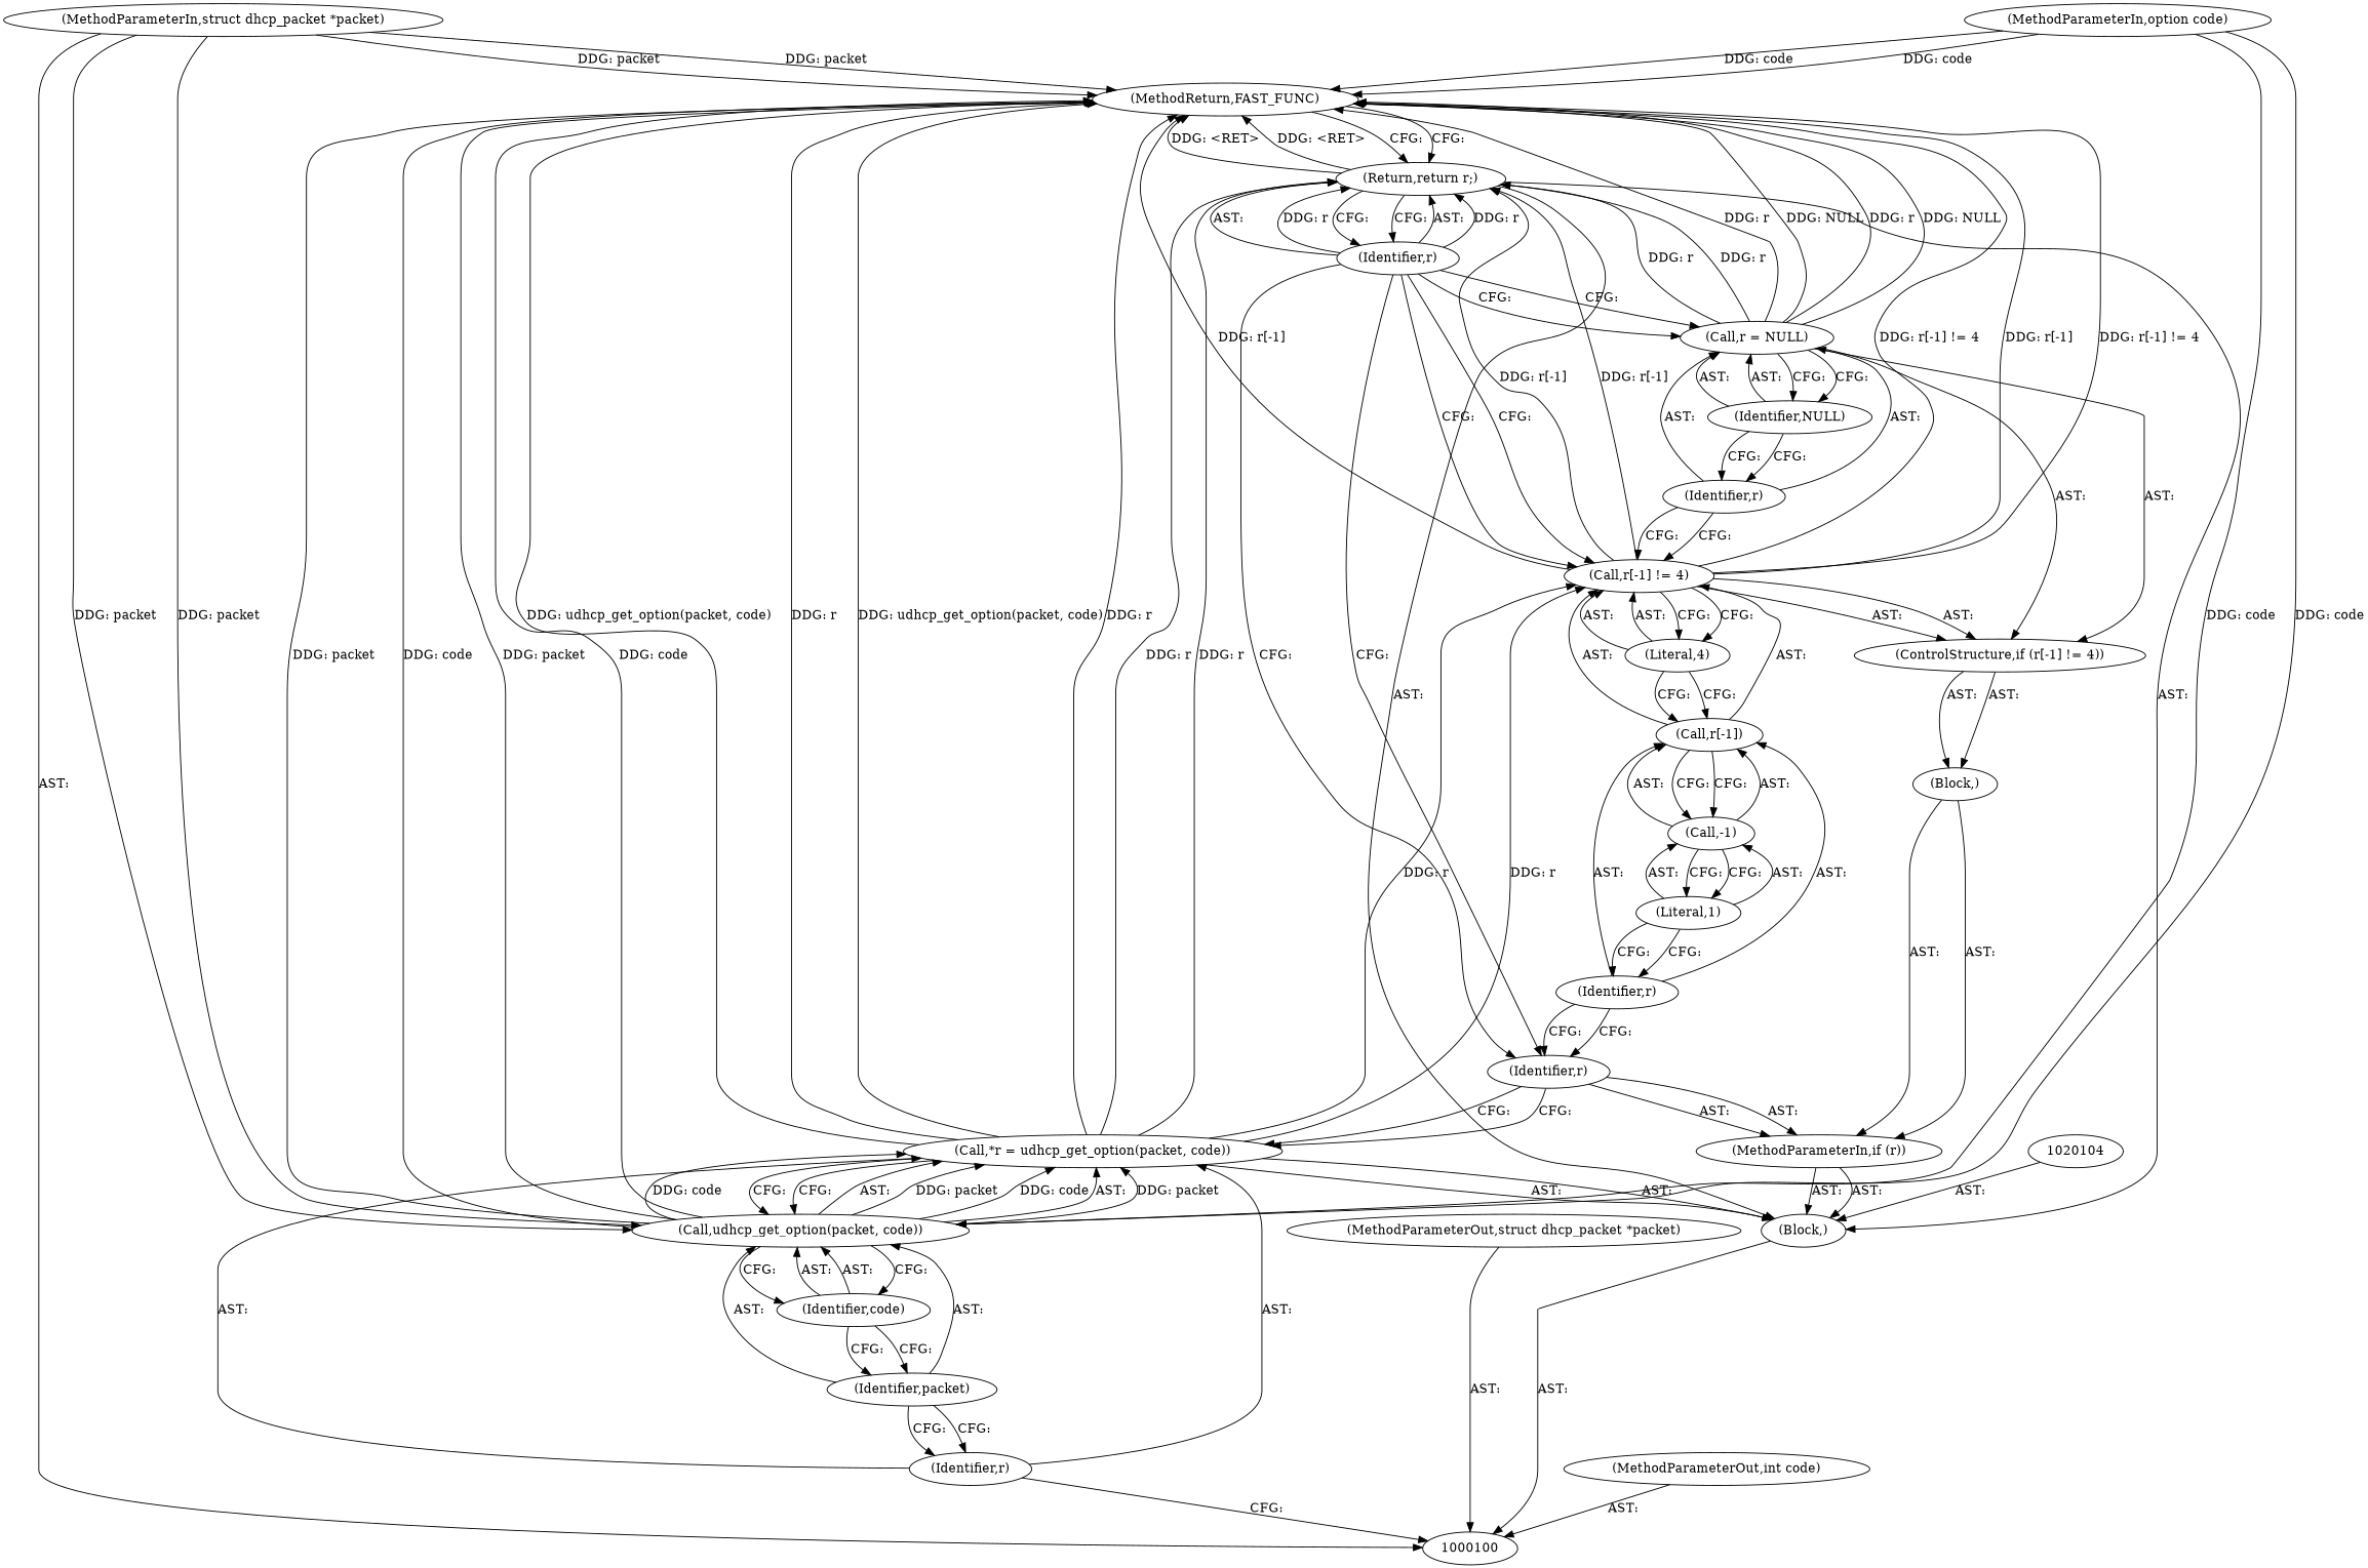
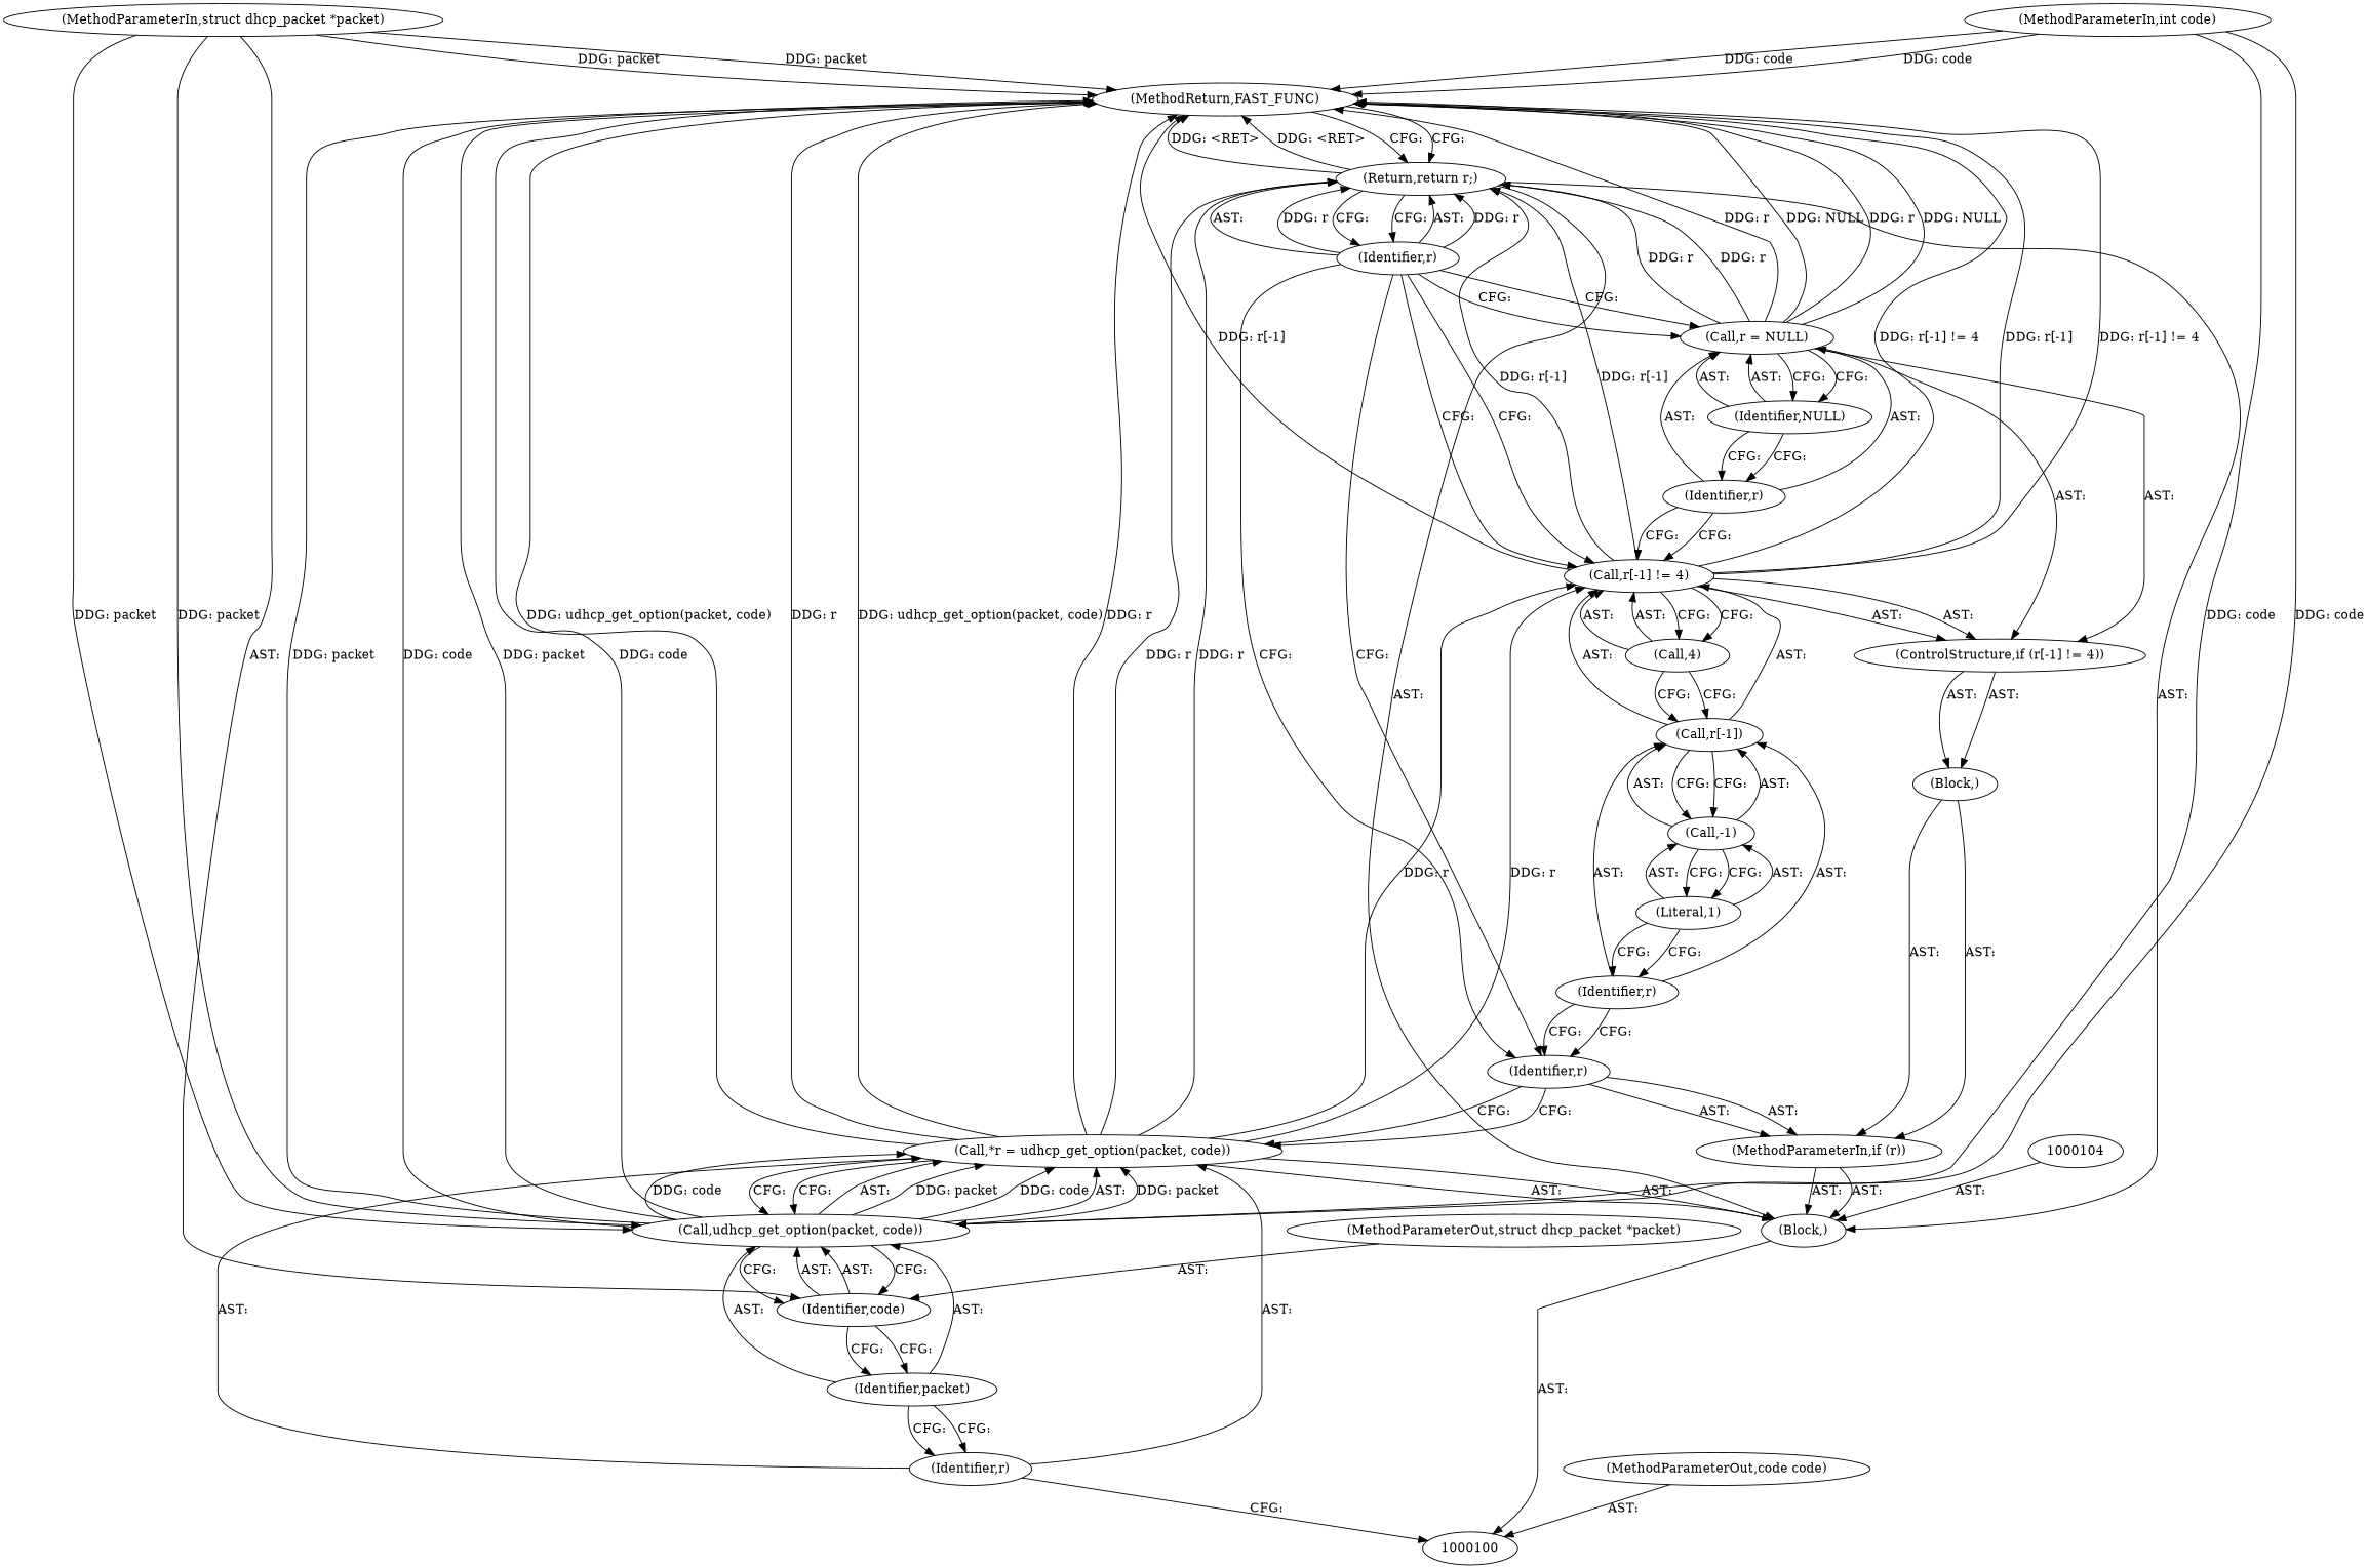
  digraph {
    n1 [label="(MethodParameterIn,struct dhcp_packet *packet)"]
    n2 [label="(MethodReturn,FAST_FUNC)"]
    n3 [label="(Call,udhcp_get_option(packet, code))"]
    1000100
    n5 [label="(Return,return r;)"]
    n6 [label="(Call,*r = udhcp_get_option(packet, code))"]
    n7 [label="(Identifier,code)"]
    n8 [label="(MethodParameterOut,struct dhcp_packet *packet)"]
-   n9 [label="(MethodParameterIn,option code)"]
-   n10 [label="(MethodParameterOut,int code)"]
+   n9 [label="(MethodParameterIn,int code)"]
+   n10 [label="(MethodParameterOut,code code)"]
    n11 [label="(Block,)"]
    n12 [label="(Identifier,r)"]
    n13 [label="(Call,r[-1] != 4)"]
-   n14 [label="(Literal,4)"]
+   n14 [label="(Call,4)"]
    n15 [label="(ControlStructure,if (r[-1] != 4))"]
    n16 [label="(Identifier,r)"]
    n17 [label="(Identifier,packet)"]
    n18 [label="(MethodParameterIn,if (r))"]
    n19 [label="(Identifier,r)"]
    n20 [label="(Block,)"]
    n21 [label="(Call,r[-1])"]
    n22 [label="(Call,-1)"]
    n23 [label="(Literal,1)"]
    n24 [label="(Identifier,r)"]
    n25 [label="(Call,r = NULL)"]
    n26 [label="(Identifier,NULL)"]
    n27 [label="(Identifier,r)"]
-   1000104 [label=1020104]
+   1000104
    n1 -> n2 [label="DDG: packet"]
    n1 -> n2 [label="DDG: packet"]
    n1 -> n3 [label="DDG: packet"]
    n1 -> n3 [label="DDG: packet"]
-   n1 -> 1000100 [label="AST: "]
+   n1 -> n7 [label="AST: "]
    n2 -> n5 [label="CFG: "]
    n2 -> n5 [label="CFG: "]
    n3 -> n2 [label="DDG: packet"]
    n3 -> n2 [label="DDG: code"]
    n3 -> n2 [label="DDG: packet"]
    n3 -> n2 [label="DDG: code"]
    n3 -> n6 [label="AST: "]
    n3 -> n6 [label="DDG: packet"]
    n3 -> n6 [label="DDG: code"]
    n3 -> n6 [label="AST: "]
    n3 -> n6 [label="DDG: packet"]
    n3 -> n6 [label="DDG: code"]
    n3 -> n7 [label="CFG: "]
    n3 -> n7 [label="CFG: "]
    n5 -> n2 [label="DDG: <RET>"]
    n5 -> n2 [label="DDG: <RET>"]
    n5 -> n11 [label="AST: "]
    n5 -> n11 [label="AST: "]
    n5 -> n12 [label="CFG: "]
    n5 -> n12 [label="CFG: "]
    n6 -> n2 [label="DDG: udhcp_get_option(packet, code)"]
    n6 -> n2 [label="DDG: r"]
    n6 -> n2 [label="DDG: udhcp_get_option(packet, code)"]
    n6 -> n2 [label="DDG: r"]
    n6 -> n3 [label="CFG: "]
    n6 -> n3 [label="CFG: "]
    n6 -> n5 [label="DDG: r"]
    n6 -> n5 [label="DDG: r"]
    n6 -> n11 [label="AST: "]
    n6 -> n11 [label="AST: "]
    n6 -> n13 [label="DDG: r"]
    n6 -> n13 [label="DDG: r"]
    n7 -> n3 [label="AST: "]
    n7 -> n3 [label="AST: "]
    n7 -> n17 [label="CFG: "]
    n7 -> n17 [label="CFG: "]
-   n8 -> 1000100 [label="AST: "]
+   n8 -> n7 [label="AST: "]
    n9 -> n2 [label="DDG: code"]
    n9 -> n2 [label="DDG: code"]
    n9 -> n3 [label="DDG: code"]
    n9 -> n3 [label="DDG: code"]
    n10 -> 1000100 [label="AST: "]
    n11 -> 1000100 [label="AST: "]
    n12 -> n5 [label="AST: "]
    n12 -> n5 [label="DDG: r"]
    n12 -> n5 [label="AST: "]
    n12 -> n5 [label="DDG: r"]
    n12 -> n13 [label="CFG: "]
    n12 -> n13 [label="CFG: "]
    n12 -> n19 [label="CFG: "]
    n12 -> n19 [label="CFG: "]
    n12 -> n25 [label="CFG: "]
    n12 -> n25 [label="CFG: "]
    n13 -> n2 [label="DDG: r[-1] != 4"]
    n13 -> n2 [label="DDG: r[-1]"]
    n13 -> n2 [label="DDG: r[-1] != 4"]
    n13 -> n2 [label="DDG: r[-1]"]
    n13 -> n5 [label="DDG: r[-1]"]
    n13 -> n5 [label="DDG: r[-1]"]
    n13 -> n14 [label="CFG: "]
    n13 -> n14 [label="CFG: "]
    n13 -> n15 [label="AST: "]
    n13 -> n15 [label="AST: "]
    n14 -> n13 [label="AST: "]
    n14 -> n13 [label="AST: "]
    n14 -> n21 [label="CFG: "]
    n14 -> n21 [label="CFG: "]
    n15 -> n20 [label="AST: "]
    n15 -> n20 [label="AST: "]
    n16 -> 1000100 [label="CFG: "]
    n16 -> n6 [label="AST: "]
    n16 -> n6 [label="AST: "]
    n17 -> n3 [label="AST: "]
    n17 -> n3 [label="AST: "]
    n17 -> n16 [label="CFG: "]
    n17 -> n16 [label="CFG: "]
    n18 -> n11 [label="AST: "]
    n18 -> n11 [label="AST: "]
    n19 -> n6 [label="CFG: "]
    n19 -> n6 [label="CFG: "]
    n19 -> n18 [label="AST: "]
    n19 -> n18 [label="AST: "]
    n20 -> n18 [label="AST: "]
    n20 -> n18 [label="AST: "]
    n21 -> n13 [label="AST: "]
    n21 -> n13 [label="AST: "]
    n21 -> n22 [label="CFG: "]
    n21 -> n22 [label="CFG: "]
    n22 -> n21 [label="AST: "]
    n22 -> n21 [label="AST: "]
    n22 -> n23 [label="CFG: "]
    n22 -> n23 [label="CFG: "]
    n23 -> n22 [label="AST: "]
    n23 -> n22 [label="AST: "]
    n23 -> n24 [label="CFG: "]
    n23 -> n24 [label="CFG: "]
    n24 -> n19 [label="CFG: "]
    n24 -> n19 [label="CFG: "]
    n24 -> n21 [label="AST: "]
    n24 -> n21 [label="AST: "]
    n25 -> n2 [label="DDG: NULL"]
    n25 -> n2 [label="DDG: r"]
    n25 -> n2 [label="DDG: NULL"]
    n25 -> n2 [label="DDG: r"]
    n25 -> n5 [label="DDG: r"]
    n25 -> n5 [label="DDG: r"]
    n25 -> n15 [label="AST: "]
    n25 -> n15 [label="AST: "]
    n25 -> n26 [label="CFG: "]
    n25 -> n26 [label="CFG: "]
    n26 -> n25 [label="AST: "]
    n26 -> n25 [label="AST: "]
    n26 -> n27 [label="CFG: "]
    n26 -> n27 [label="CFG: "]
    n27 -> n13 [label="CFG: "]
    n27 -> n13 [label="CFG: "]
    n27 -> n25 [label="AST: "]
    n27 -> n25 [label="AST: "]
    1000104 -> n11 [label="AST: "]
  }
